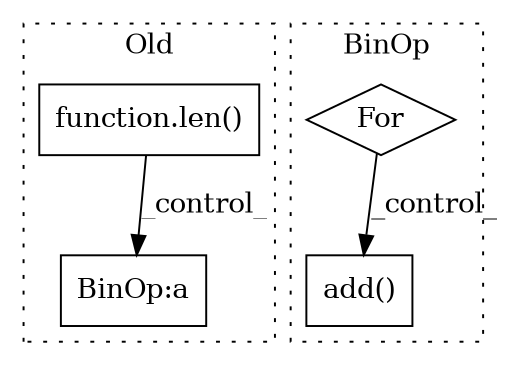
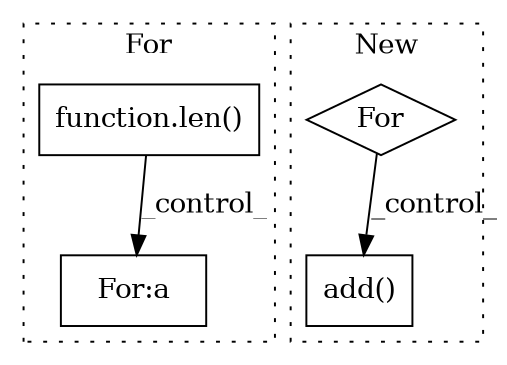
  digraph {
    node [a=75 shape=box]
    n1 [l="4,1" label="function.len()" s="2332,2340"]
-   n2 [a=82 l=1 label="BinOp:a" s=2341]
+   n2 [a=82 l=1 label="For:a" s=2341]
    n3 [l="11,12" label="add()" s="1215,1232"]
    n4 [a=107 l="4,10" label=For s="1153,1205" shape=diamond]
    subgraph cluster_1 {
-     label=Old
+     label=For
      style=dotted
      n1
      n2
    }
    subgraph cluster_2 {
-     label=BinOp
+     label=New
      style=dotted
      n3
      n4
    }
    n1 -> n2 [label=_control_]
    n4 -> n3 [label=_control_]
  }
